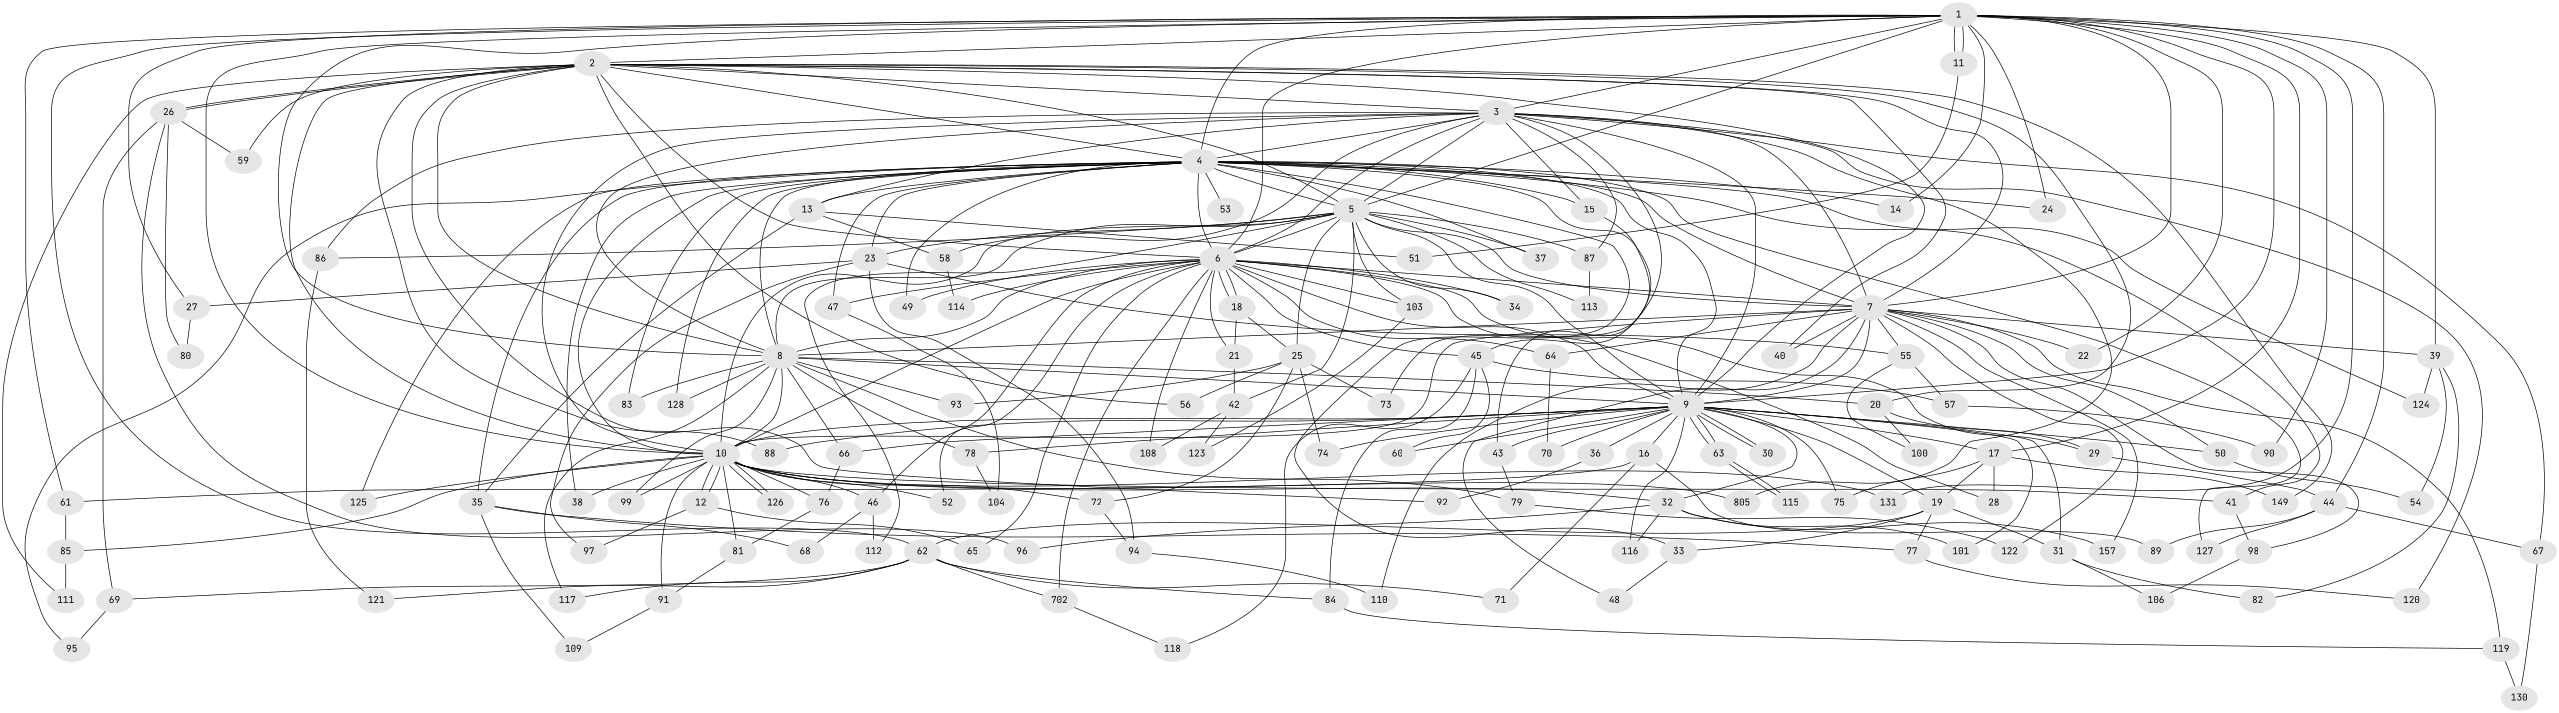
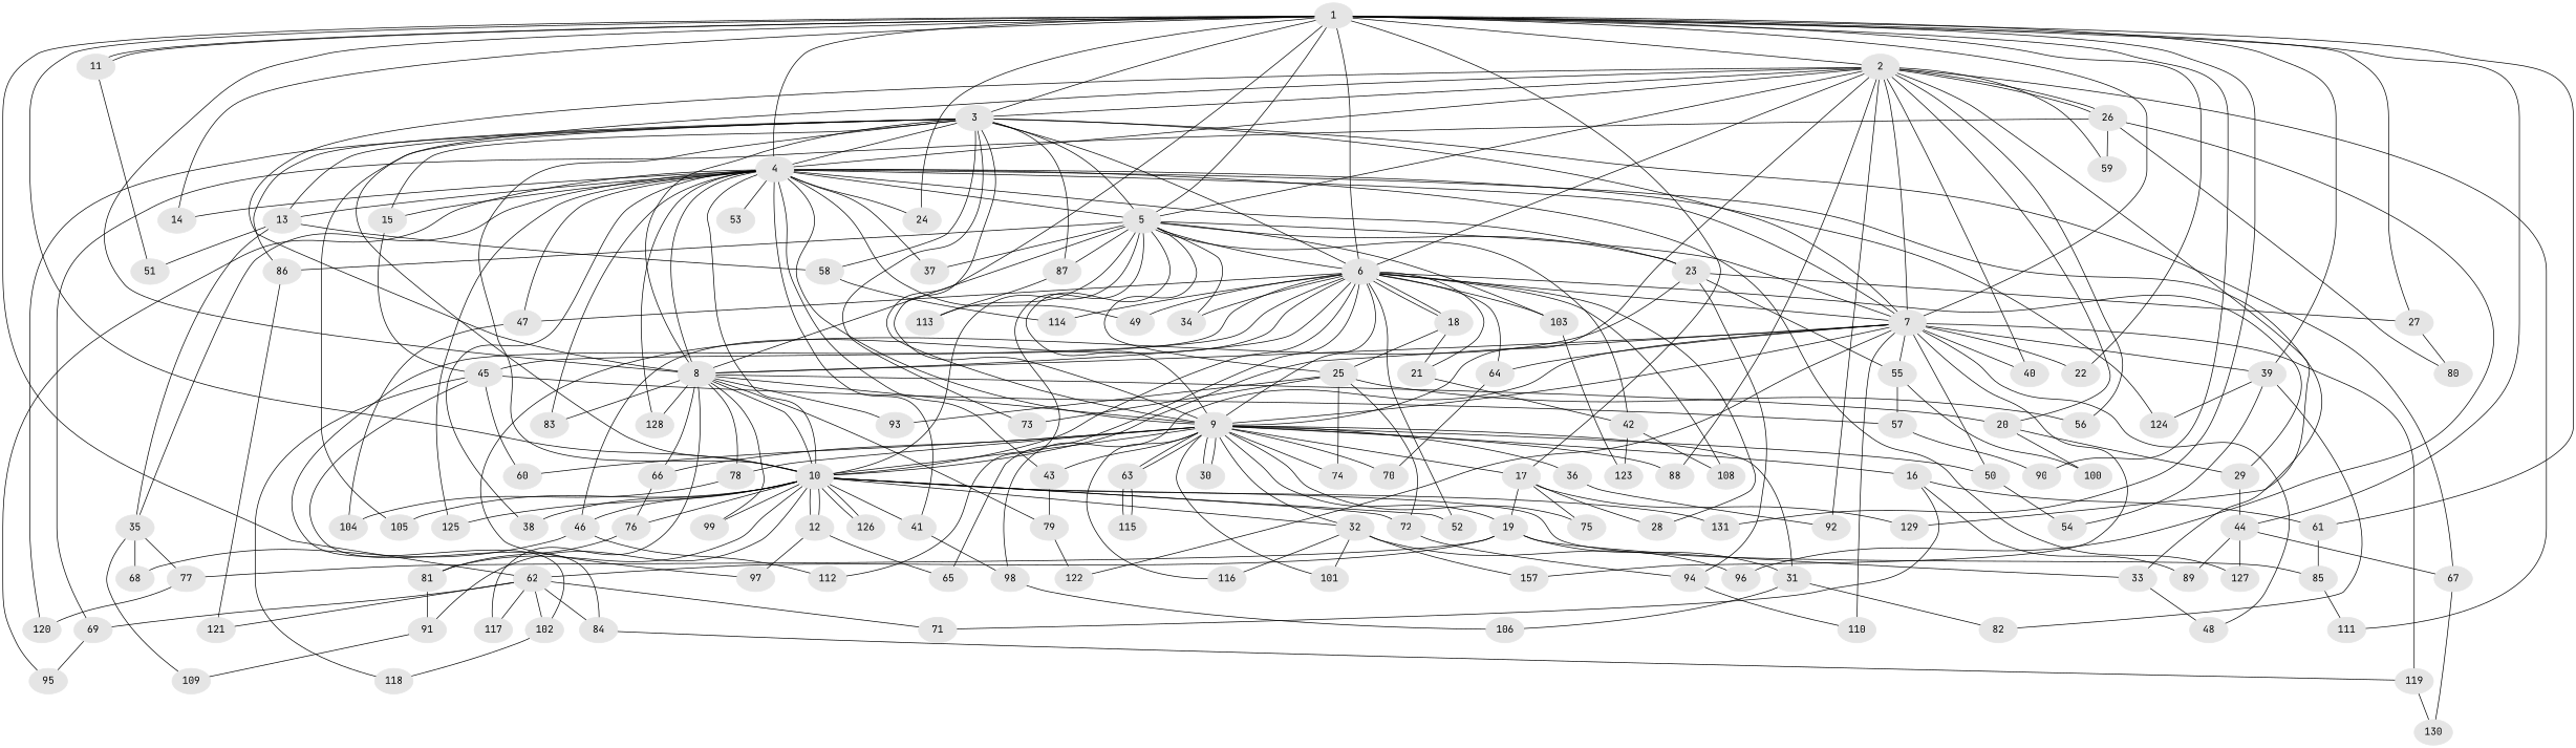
  graph {
    fontname="JetBrains Mono"
    node [color=gray90 fontname="JetBrains Mono" style=filled]
    edge [fontname="JetBrains Mono"]
    1
    2
    3
    4
    5
    6
    7
    8
    9
    10
    11
    14
    17
    22
    24
    27
    39
    44
    61
    62
    90
    131
    20
    26
    40
    56
    59
    88
    92
    111
-   129 [label=149]
+   129
    13
    15
    58
    67
    73
    86
    87
-   105 [label=805]
+   105
    120
    23
    33
    35
    37
    38
    41
    43
    47
    49
    53
    83
    95
    124
    125
    127
    128
    25
    34
    42
    103
    112
    113
    18
    21
    28
    29
    45
    46
    52
    64
    65
-   102 [label=702]
+   102
    108
    114
    48
    50
    55
    98
    n79 [label=157]
    110
    119
    122
    66
    78
    79
    93
    99
    117
    16
    19
    30
    31
    32
    36
    60
    63
    70
    74
    75
    101
    116
    12
    72
    76
    81
    85
    91
    126
    51
    80
    82
    54
    89
    71
    69
    84
    121
    100
    96
    130
    97
    94
    77
    68
    109
    104
    123
    57
    118
    106
    115
    1 -- 2
    1 -- 3
    1 -- 4
    1 -- 5
    1 -- 6
    1 -- 7
    1 -- 8
    1 -- 9
    1 -- 10
    1 -- 11
    1 -- 11
    1 -- 14
    1 -- 17
    1 -- 22
    1 -- 24
    1 -- 27
    1 -- 39
    1 -- 44
    1 -- 61
    1 -- 62
    1 -- 90
    1 -- 131
    2 -- 3
    2 -- 4
    2 -- 5
    2 -- 6
    2 -- 7
    2 -- 8
    2 -- 9
    2 -- 10
    2 -- 20
    2 -- 26
    2 -- 26
    2 -- 40
    2 -- 56
    2 -- 59
    2 -- 88
    2 -- 92
    2 -- 111
    2 -- 129
    3 -- 4
    3 -- 5
    3 -- 6
    3 -- 7
    3 -- 8
    3 -- 9
    3 -- 10
    3 -- 13
    3 -- 15
    3 -- 58
    3 -- 67
    3 -- 73
    3 -- 86
    3 -- 87
    3 -- 105
    3 -- 120
    4 -- 5
-   4 -- 6
    4 -- 7
    4 -- 8
    4 -- 9
    4 -- 10
    4 -- 14
    4 -- 24
    4 -- 13
    4 -- 15
    4 -- 23
    4 -- 33
    4 -- 35
    4 -- 37
    4 -- 38
    4 -- 41
    4 -- 43
    4 -- 47
    4 -- 49
    4 -- 53
    4 -- 83
    4 -- 95
    4 -- 124
    4 -- 125
    4 -- 127
    4 -- 128
    5 -- 6
    5 -- 7
    5 -- 8
    5 -- 9
    5 -- 10
    5 -- 86
    5 -- 87
    5 -- 23
    5 -- 37
    5 -- 25
    5 -- 34
    5 -- 42
    5 -- 103
    5 -- 112
    5 -- 113
    6 -- 7
    6 -- 8
    6 -- 9
    6 -- 10
    6 -- 47
    6 -- 49
    6 -- 34
    6 -- 103
    6 -- 18
    6 -- 18
    6 -- 21
    6 -- 28
    6 -- 29
    6 -- 45
    6 -- 46
    6 -- 52
    6 -- 64
    6 -- 65
    6 -- 102
    6 -- 108
    6 -- 114
    7 -- 8
    7 -- 9
    7 -- 10
    7 -- 22
    7 -- 39
    7 -- 40
    7 -- 64
    7 -- 48
    7 -- 50
    7 -- 55
    7 -- 98
    7 -- n79
    7 -- 110
    7 -- 119
    7 -- 122
    8 -- 9
    8 -- 10
    8 -- 20
    8 -- 83
    8 -- 128
    8 -- 66
    8 -- 78
    8 -- 79
    8 -- 93
    8 -- 99
    8 -- 117
    9 -- 10
    9 -- 17
    9 -- 88
    9 -- 43
    9 -- 50
    9 -- 66
    9 -- 78
    9 -- 16
    9 -- 19
    9 -- 30
    9 -- 30
    9 -- 31
    9 -- 32
    9 -- 36
    9 -- 60
    9 -- 63
    9 -- 63
    9 -- 70
    9 -- 74
    9 -- 75
    9 -- 101
    9 -- 116
    10 -- 131
    10 -- 105
    10 -- 38
    10 -- 41
    10 -- 125
    10 -- 46
    10 -- 52
    10 -- 99
    10 -- 32
    10 -- 12
    10 -- 12
    10 -- 72
    10 -- 76
    10 -- 81
    10 -- 85
    10 -- 91
    10 -- 126
    10 -- 126
    11 -- 51
    17 -- 129
    17 -- 28
    17 -- 19
    17 -- 75
    27 -- 80
    39 -- 124
    39 -- 82
    39 -- 54
    44 -- 67
    44 -- 127
    44 -- 89
    61 -- 85
    62 -- 102
    62 -- 117
    62 -- 71
    62 -- 69
    62 -- 84
    62 -- 121
    20 -- 29
    20 -- 100
    26 -- 59
    26 -- 80
    26 -- 69
    26 -- 96
    13 -- 58
    13 -- 35
    13 -- 51
    15 -- 45
    58 -- 114
    67 -- 130
    86 -- 121
    87 -- 113
    23 -- 27
    23 -- 55
    23 -- 97
    23 -- 94
    33 -- 48
    35 -- 77
    35 -- 68
    35 -- 109
    41 -- 98
    43 -- 79
    47 -- 104
    25 -- 56
    25 -- 73
    25 -- 93
    25 -- 74
    25 -- 72
    42 -- 108
    42 -- 123
    103 -- 123
    18 -- 25
    18 -- 21
    21 -- 42
    29 -- 44
    45 -- 60
    45 -- 84
    45 -- 57
    45 -- 118
    46 -- 112
    46 -- 68
    64 -- 70
    102 -- 118
    50 -- 54
    55 -- 100
    55 -- 57
    98 -- 106
    119 -- 130
    66 -- 76
    78 -- 104
    79 -- 122
    16 -- 61
    16 -- 89
    16 -- 71
    19 -- 62
    19 -- 33
    19 -- 31
    19 -- 77
    31 -- 82
    31 -- 106
    32 -- n79
    32 -- 101
    32 -- 116
    32 -- 96
    36 -- 92
    63 -- 115
    63 -- 115
    12 -- 65
    12 -- 97
    72 -- 94
    76 -- 81
    81 -- 91
    85 -- 111
    91 -- 109
    69 -- 95
    84 -- 119
    94 -- 110
    77 -- 120
    57 -- 90
  }
